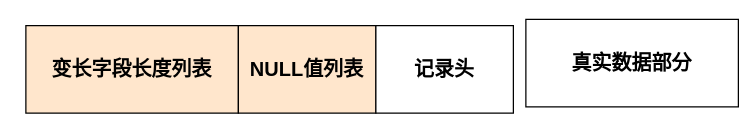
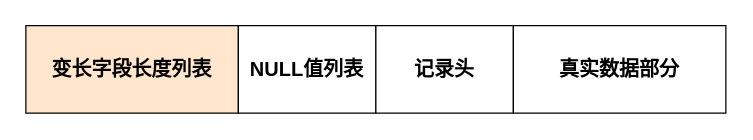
  <mxCell id="0" />
  <mxCell id="1" parent="0" />
  <mxCell id="2" value="&lt;b&gt;&lt;font style=&quot;font-size: 16px&quot;&gt;变长字段长度列表&lt;/font&gt;&lt;/b&gt;" style="rounded=0;whiteSpace=wrap;html=1;fillColor=#ffe6cc;" vertex="1" parent="1"><mxGeometry x="20" y="20" width="170" height="70" as="geometry" /></mxCell>
- <mxCell id="3" value="&lt;b&gt;&lt;font style=&quot;font-size: 16px&quot;&gt;NULL值列表&lt;/font&gt;&lt;/b&gt;" style="rounded=0;whiteSpace=wrap;html=1;fillColor=#ffe6cc;" vertex="1" parent="1"><mxGeometry x="190" y="20" width="110" height="70" as="geometry" /></mxCell>
+ <mxCell id="3" value="&lt;b&gt;&lt;font style=&quot;font-size: 16px&quot;&gt;NULL值列表&lt;/font&gt;&lt;/b&gt;" style="rounded=0;whiteSpace=wrap;html=1;" vertex="1" parent="1"><mxGeometry x="190" y="20" width="110" height="70" as="geometry" /></mxCell>
  <mxCell id="4" value="&lt;b&gt;&lt;font style=&quot;font-size: 16px&quot;&gt;记录头&lt;/font&gt;&lt;/b&gt;" style="rounded=0;whiteSpace=wrap;html=1;" vertex="1" parent="1"><mxGeometry x="300" y="20" width="110" height="70" as="geometry" /></mxCell>
- <mxCell id="5" value="&lt;span style=&quot;font-size: 16px&quot;&gt;&lt;b&gt;真实数据部分&lt;/b&gt;&lt;/span&gt;" style="rounded=0;whiteSpace=wrap;html=1;" vertex="1" parent="1"><mxGeometry x="420" y="15" width="170" height="70" as="geometry" /></mxCell>
+ <mxCell id="5" value="&lt;span style=&quot;font-size: 16px&quot;&gt;&lt;b&gt;真实数据部分&lt;/b&gt;&lt;/span&gt;" style="rounded=0;whiteSpace=wrap;html=1;" vertex="1" parent="1"><mxGeometry x="410" y="20" width="170" height="70" as="geometry" /></mxCell>
